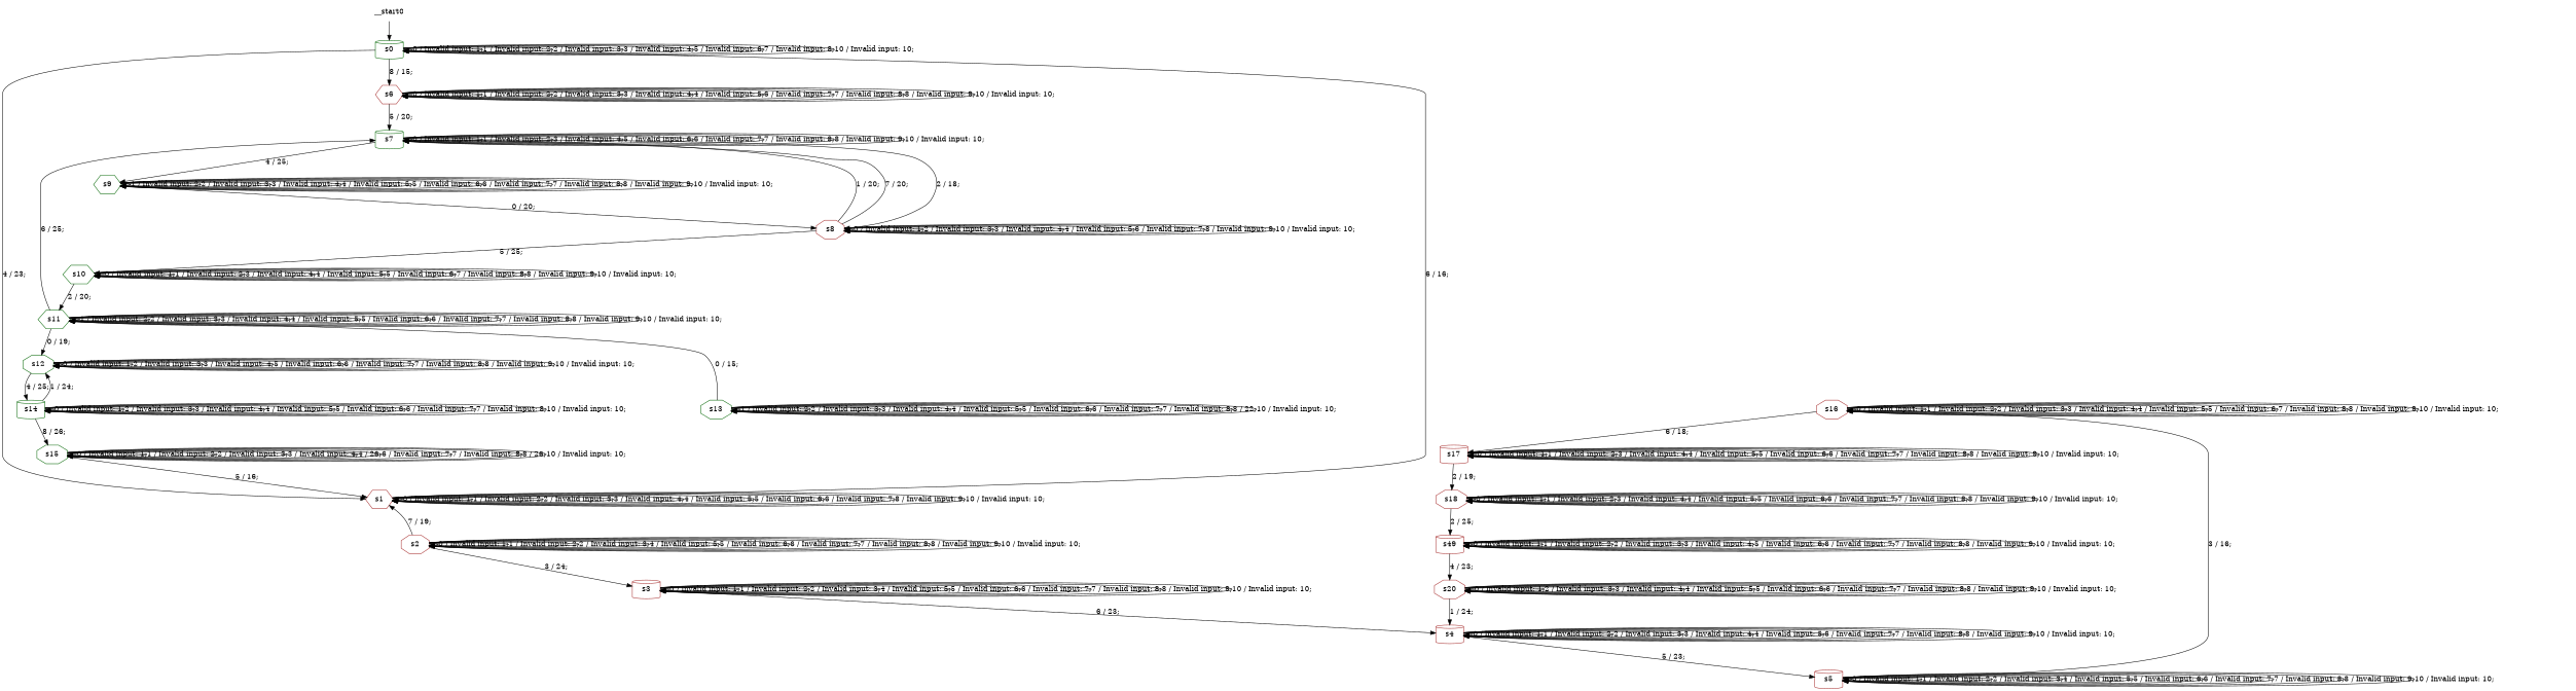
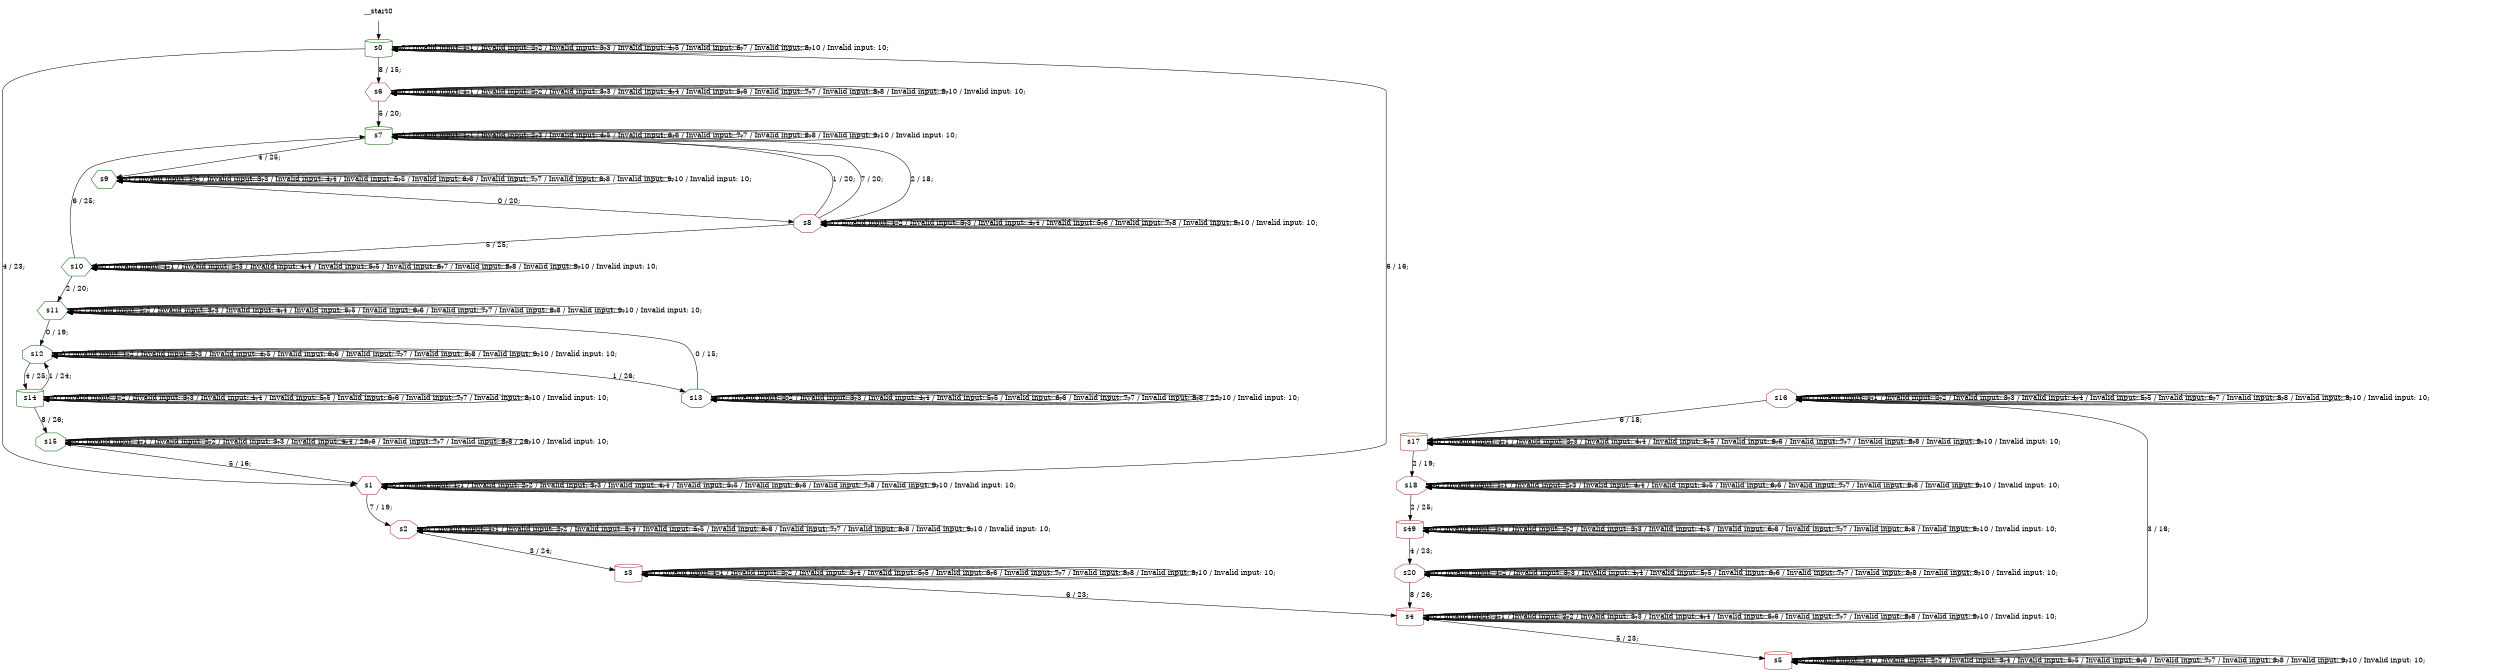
  digraph {
    node [color=brown shape=cylinder]
    __start0 [shape=none]
    n2 [color=darkgreen label=s0]
    n3 [label=s1 shape=hexagon]
    n4 [label=s6 shape=hexagon]
    n5 [label=s2 shape=octagon]
    n6 [color=darkgreen label=s7]
    n7 [label=s3]
    n8 [label=s4]
    n9 [label=s5]
    n10 [label=s16 shape=octagon]
    n11 [label=s17]
    n12 [label=s8 shape=octagon]
    n13 [color=darkgreen label=s9 shape=hexagon]
    n14 [color=darkgreen label=s10 shape=hexagon]
    n15 [color=darkgreen label=s11 shape=hexagon]
    n16 [color=darkgreen label=s12 shape=octagon]
    n17 [color=darkgreen label=s13 shape=octagon]
    n18 [color=darkgreen label=s14]
    n19 [color=darkgreen label=s15 shape=octagon]
    n20 [label=s18 shape=octagon]
    n21 [label=s49]
    n22 [label=s20 shape=octagon]
    __start0 -> n2
    n2 -> n2 [label="0 / Invalid input: 1;"]
    n2 -> n2 [label="1 / Invalid input: 2;"]
    n2 -> n2 [label="2 / Invalid input: 3;"]
    n2 -> n2 [label="3 / Invalid input: 4;"]
    n2 -> n2 [label="5 / Invalid input: 6;"]
    n2 -> n2 [label="7 / Invalid input: 8;"]
    n2 -> n2 [label="10 / Invalid input: 10;"]
    n2 -> n3 [label="4 / 23;"]
    n2 -> n3 [label="6 / 16;"]
    n2 -> n4 [label="8 / 15;"]
    n3 -> n3 [label="0 / Invalid input: 1;"]
    n3 -> n3 [label="1 / Invalid input: 2;"]
    n3 -> n3 [label="2 / Invalid input: 3;"]
    n3 -> n3 [label="3 / Invalid input: 4;"]
    n3 -> n3 [label="4 / Invalid input: 5;"]
    n3 -> n3 [label="5 / Invalid input: 6;"]
    n3 -> n3 [label="6 / Invalid input: 7;"]
    n3 -> n3 [label="8 / Invalid input: 9;"]
    n3 -> n3 [label="10 / Invalid input: 10;"]
-   n5 -> n3 [label="7 / 19;"]
+   n3 -> n5 [label="7 / 19;"]
    n4 -> n4 [label="0 / Invalid input: 1;"]
    n4 -> n4 [label="1 / Invalid input: 2;"]
    n4 -> n4 [label="2 / Invalid input: 3;"]
    n4 -> n4 [label="3 / Invalid input: 4;"]
    n4 -> n4 [label="4 / Invalid input: 5;"]
    n4 -> n4 [label="6 / Invalid input: 7;"]
    n4 -> n4 [label="7 / Invalid input: 8;"]
    n4 -> n4 [label="8 / Invalid input: 9;"]
    n4 -> n4 [label="10 / Invalid input: 10;"]
    n4 -> n6 [label="5 / 20;"]
    n5 -> n5 [label="0 / Invalid input: 1;"]
    n5 -> n5 [label="1 / Invalid input: 2;"]
    n5 -> n5 [label="2 / Invalid input: 3;"]
    n5 -> n5 [label="4 / Invalid input: 5;"]
    n5 -> n5 [label="5 / Invalid input: 6;"]
    n5 -> n5 [label="6 / Invalid input: 7;"]
    n5 -> n5 [label="7 / Invalid input: 8;"]
    n5 -> n5 [label="8 / Invalid input: 9;"]
    n5 -> n5 [label="10 / Invalid input: 10;"]
    n5 -> n7 [label="3 / 24;"]
    n6 -> n6 [label="0 / Invalid input: 1;"]
    n6 -> n6 [label="1 / Invalid input: 2;"]
    n6 -> n6 [label="3 / Invalid input: 4;"]
    n6 -> n6 [label="5 / Invalid input: 6;"]
    n6 -> n6 [label="6 / Invalid input: 7;"]
    n6 -> n6 [label="7 / Invalid input: 8;"]
    n6 -> n6 [label="8 / Invalid input: 9;"]
    n6 -> n6 [label="10 / Invalid input: 10;"]
    n6 -> n12 [label="2 / 18;"]
    n6 -> n13 [label="4 / 25;"]
    n7 -> n7 [label="0 / Invalid input: 1;"]
    n7 -> n7 [label="1 / Invalid input: 2;"]
    n7 -> n7 [label="2 / Invalid input: 3;"]
    n7 -> n7 [label="4 / Invalid input: 5;"]
    n7 -> n7 [label="5 / Invalid input: 6;"]
    n7 -> n7 [label="6 / Invalid input: 7;"]
    n7 -> n7 [label="7 / Invalid input: 8;"]
    n7 -> n7 [label="8 / Invalid input: 9;"]
    n7 -> n7 [label="10 / Invalid input: 10;"]
    n7 -> n8 [label="6 / 23;"]
    n8 -> n8 [label="0 / Invalid input: 1;"]
    n8 -> n8 [label="1 / Invalid input: 2;"]
    n8 -> n8 [label="2 / Invalid input: 3;"]
    n8 -> n8 [label="3 / Invalid input: 4;"]
    n8 -> n8 [label="4 / Invalid input: 5;"]
    n8 -> n8 [label="6 / Invalid input: 7;"]
    n8 -> n8 [label="7 / Invalid input: 8;"]
    n8 -> n8 [label="8 / Invalid input: 9;"]
    n8 -> n8 [label="10 / Invalid input: 10;"]
    n8 -> n9 [label="5 / 23;"]
    n9 -> n9 [label="0 / Invalid input: 1;"]
    n9 -> n9 [label="1 / Invalid input: 2;"]
    n9 -> n9 [label="2 / Invalid input: 3;"]
    n9 -> n9 [label="4 / Invalid input: 5;"]
    n9 -> n9 [label="5 / Invalid input: 6;"]
    n9 -> n9 [label="6 / Invalid input: 7;"]
    n9 -> n9 [label="7 / Invalid input: 8;"]
    n9 -> n9 [label="8 / Invalid input: 9;"]
    n9 -> n9 [label="10 / Invalid input: 10;"]
    n10 -> n9 [label="3 / 16;"]
    n10 -> n10 [label="0 / Invalid input: 1;"]
    n10 -> n10 [label="1 / Invalid input: 2;"]
    n10 -> n10 [label="2 / Invalid input: 3;"]
    n10 -> n10 [label="3 / Invalid input: 4;"]
    n10 -> n10 [label="4 / Invalid input: 5;"]
    n10 -> n10 [label="5 / Invalid input: 6;"]
    n10 -> n10 [label="7 / Invalid input: 8;"]
    n10 -> n10 [label="8 / Invalid input: 9;"]
    n10 -> n10 [label="10 / Invalid input: 10;"]
    n10 -> n11 [label="6 / 18;"]
    n11 -> n11 [label="0 / Invalid input: 1;"]
    n11 -> n11 [label="1 / Invalid input: 2;"]
    n11 -> n11 [label="3 / Invalid input: 4;"]
    n11 -> n11 [label="4 / Invalid input: 5;"]
    n11 -> n11 [label="5 / Invalid input: 6;"]
    n11 -> n11 [label="6 / Invalid input: 7;"]
    n11 -> n11 [label="7 / Invalid input: 8;"]
    n11 -> n11 [label="8 / Invalid input: 9;"]
    n11 -> n11 [label="10 / Invalid input: 10;"]
    n11 -> n20 [label="2 / 19;"]
    n12 -> n6 [label="1 / 20;"]
    n12 -> n6 [label="7 / 20;"]
    n12 -> n12 [label="0 / Invalid input: 1;"]
    n12 -> n12 [label="2 / Invalid input: 3;"]
    n12 -> n12 [label="3 / Invalid input: 4;"]
    n12 -> n12 [label="4 / Invalid input: 5;"]
    n12 -> n12 [label="6 / Invalid input: 7;"]
    n12 -> n12 [label="8 / Invalid input: 9;"]
    n12 -> n12 [label="10 / Invalid input: 10;"]
    n12 -> n14 [label="5 / 25;"]
    n13 -> n12 [label="0 / 20;"]
    n13 -> n13 [label="1 / Invalid input: 2;"]
    n13 -> n13 [label="2 / Invalid input: 3;"]
    n13 -> n13 [label="3 / Invalid input: 4;"]
    n13 -> n13 [label="4 / Invalid input: 5;"]
    n13 -> n13 [label="5 / Invalid input: 6;"]
    n13 -> n13 [label="6 / Invalid input: 7;"]
    n13 -> n13 [label="7 / Invalid input: 8;"]
    n13 -> n13 [label="8 / Invalid input: 9;"]
    n13 -> n13 [label="10 / Invalid input: 10;"]
-   n15 -> n6 [label="6 / 25;"]
+   n14 -> n6 [label="6 / 25;"]
    n14 -> n14 [label="0 / Invalid input: 1;"]
    n14 -> n14 [label="1 / Invalid input: 2;"]
    n14 -> n14 [label="3 / Invalid input: 4;"]
    n14 -> n14 [label="4 / Invalid input: 5;"]
    n14 -> n14 [label="5 / Invalid input: 6;"]
    n14 -> n14 [label="7 / Invalid input: 8;"]
    n14 -> n14 [label="8 / Invalid input: 9;"]
    n14 -> n14 [label="10 / Invalid input: 10;"]
    n14 -> n15 [label="2 / 20;"]
    n15 -> n15 [label="1 / Invalid input: 2;"]
    n15 -> n15 [label="2 / Invalid input: 3;"]
    n15 -> n15 [label="3 / Invalid input: 4;"]
    n15 -> n15 [label="4 / Invalid input: 5;"]
    n15 -> n15 [label="5 / Invalid input: 6;"]
    n15 -> n15 [label="6 / Invalid input: 7;"]
    n15 -> n15 [label="7 / Invalid input: 8;"]
    n15 -> n15 [label="8 / Invalid input: 9;"]
    n15 -> n15 [label="10 / Invalid input: 10;"]
    n15 -> n16 [label="0 / 19;"]
    n16 -> n16 [label="0 / Invalid input: 1;"]
    n16 -> n16 [label="2 / Invalid input: 3;"]
    n16 -> n16 [label="3 / Invalid input: 4;"]
    n16 -> n16 [label="5 / Invalid input: 6;"]
    n16 -> n16 [label="6 / Invalid input: 7;"]
    n16 -> n16 [label="7 / Invalid input: 8;"]
    n16 -> n16 [label="8 / Invalid input: 9;"]
    n16 -> n16 [label="10 / Invalid input: 10;"]
+   n16 -> n17 [label="1 / 26;"]
    n16 -> n18 [label="4 / 25;"]
    n17 -> n15 [label="0 / 15;"]
    n17 -> n17 [label="1 / Invalid input: 2;"]
    n17 -> n17 [label="2 / Invalid input: 3;"]
    n17 -> n17 [label="3 / Invalid input: 4;"]
    n17 -> n17 [label="4 / Invalid input: 5;"]
    n17 -> n17 [label="5 / Invalid input: 6;"]
    n17 -> n17 [label="6 / Invalid input: 7;"]
    n17 -> n17 [label="7 / Invalid input: 8;"]
    n17 -> n17 [label="8 / 22;"]
    n17 -> n17 [label="10 / Invalid input: 10;"]
    n18 -> n16 [label="1 / 24;"]
    n18 -> n18 [label="0 / Invalid input: 1;"]
    n18 -> n18 [label="2 / Invalid input: 3;"]
    n18 -> n18 [label="3 / Invalid input: 4;"]
    n18 -> n18 [label="4 / Invalid input: 5;"]
    n18 -> n18 [label="5 / Invalid input: 6;"]
    n18 -> n18 [label="6 / Invalid input: 7;"]
    n18 -> n18 [label="7 / Invalid input: 8;"]
    n18 -> n18 [label="10 / Invalid input: 10;"]
    n18 -> n19 [label="8 / 26;"]
    n19 -> n3 [label="5 / 16;"]
    n19 -> n19 [label="0 / Invalid input: 1;"]
    n19 -> n19 [label="1 / Invalid input: 2;"]
    n19 -> n19 [label="2 / Invalid input: 3;"]
    n19 -> n19 [label="3 / Invalid input: 4;"]
    n19 -> n19 [label="4 / 26;"]
    n19 -> n19 [label="6 / Invalid input: 7;"]
    n19 -> n19 [label="7 / Invalid input: 8;"]
    n19 -> n19 [label="8 / 26;"]
    n19 -> n19 [label="10 / Invalid input: 10;"]
    n20 -> n20 [label="0 / Invalid input: 1;"]
    n20 -> n20 [label="1 / Invalid input: 2;"]
    n20 -> n20 [label="3 / Invalid input: 4;"]
    n20 -> n20 [label="4 / Invalid input: 5;"]
    n20 -> n20 [label="5 / Invalid input: 6;"]
    n20 -> n20 [label="6 / Invalid input: 7;"]
    n20 -> n20 [label="7 / Invalid input: 8;"]
    n20 -> n20 [label="8 / Invalid input: 9;"]
    n20 -> n20 [label="10 / Invalid input: 10;"]
    n20 -> n21 [label="2 / 25;"]
    n21 -> n21 [label="0 / Invalid input: 1;"]
    n21 -> n21 [label="1 / Invalid input: 2;"]
    n21 -> n21 [label="2 / Invalid input: 3;"]
    n21 -> n21 [label="3 / Invalid input: 4;"]
    n21 -> n21 [label="5 / Invalid input: 6;"]
    n21 -> n21 [label="6 / Invalid input: 7;"]
    n21 -> n21 [label="7 / Invalid input: 8;"]
    n21 -> n21 [label="8 / Invalid input: 9;"]
    n21 -> n21 [label="10 / Invalid input: 10;"]
    n21 -> n22 [label="4 / 23;"]
-   n22 -> n8 [label="1 / 24;"]
+   n22 -> n8 [label="8 / 26;"]
    n22 -> n22 [label="0 / Invalid input: 1;"]
    n22 -> n22 [label="2 / Invalid input: 3;"]
    n22 -> n22 [label="3 / Invalid input: 4;"]
    n22 -> n22 [label="4 / Invalid input: 5;"]
    n22 -> n22 [label="5 / Invalid input: 6;"]
    n22 -> n22 [label="6 / Invalid input: 7;"]
    n22 -> n22 [label="7 / Invalid input: 8;"]
    n22 -> n22 [label="8 / Invalid input: 9;"]
    n22 -> n22 [label="10 / Invalid input: 10;"]
  }
